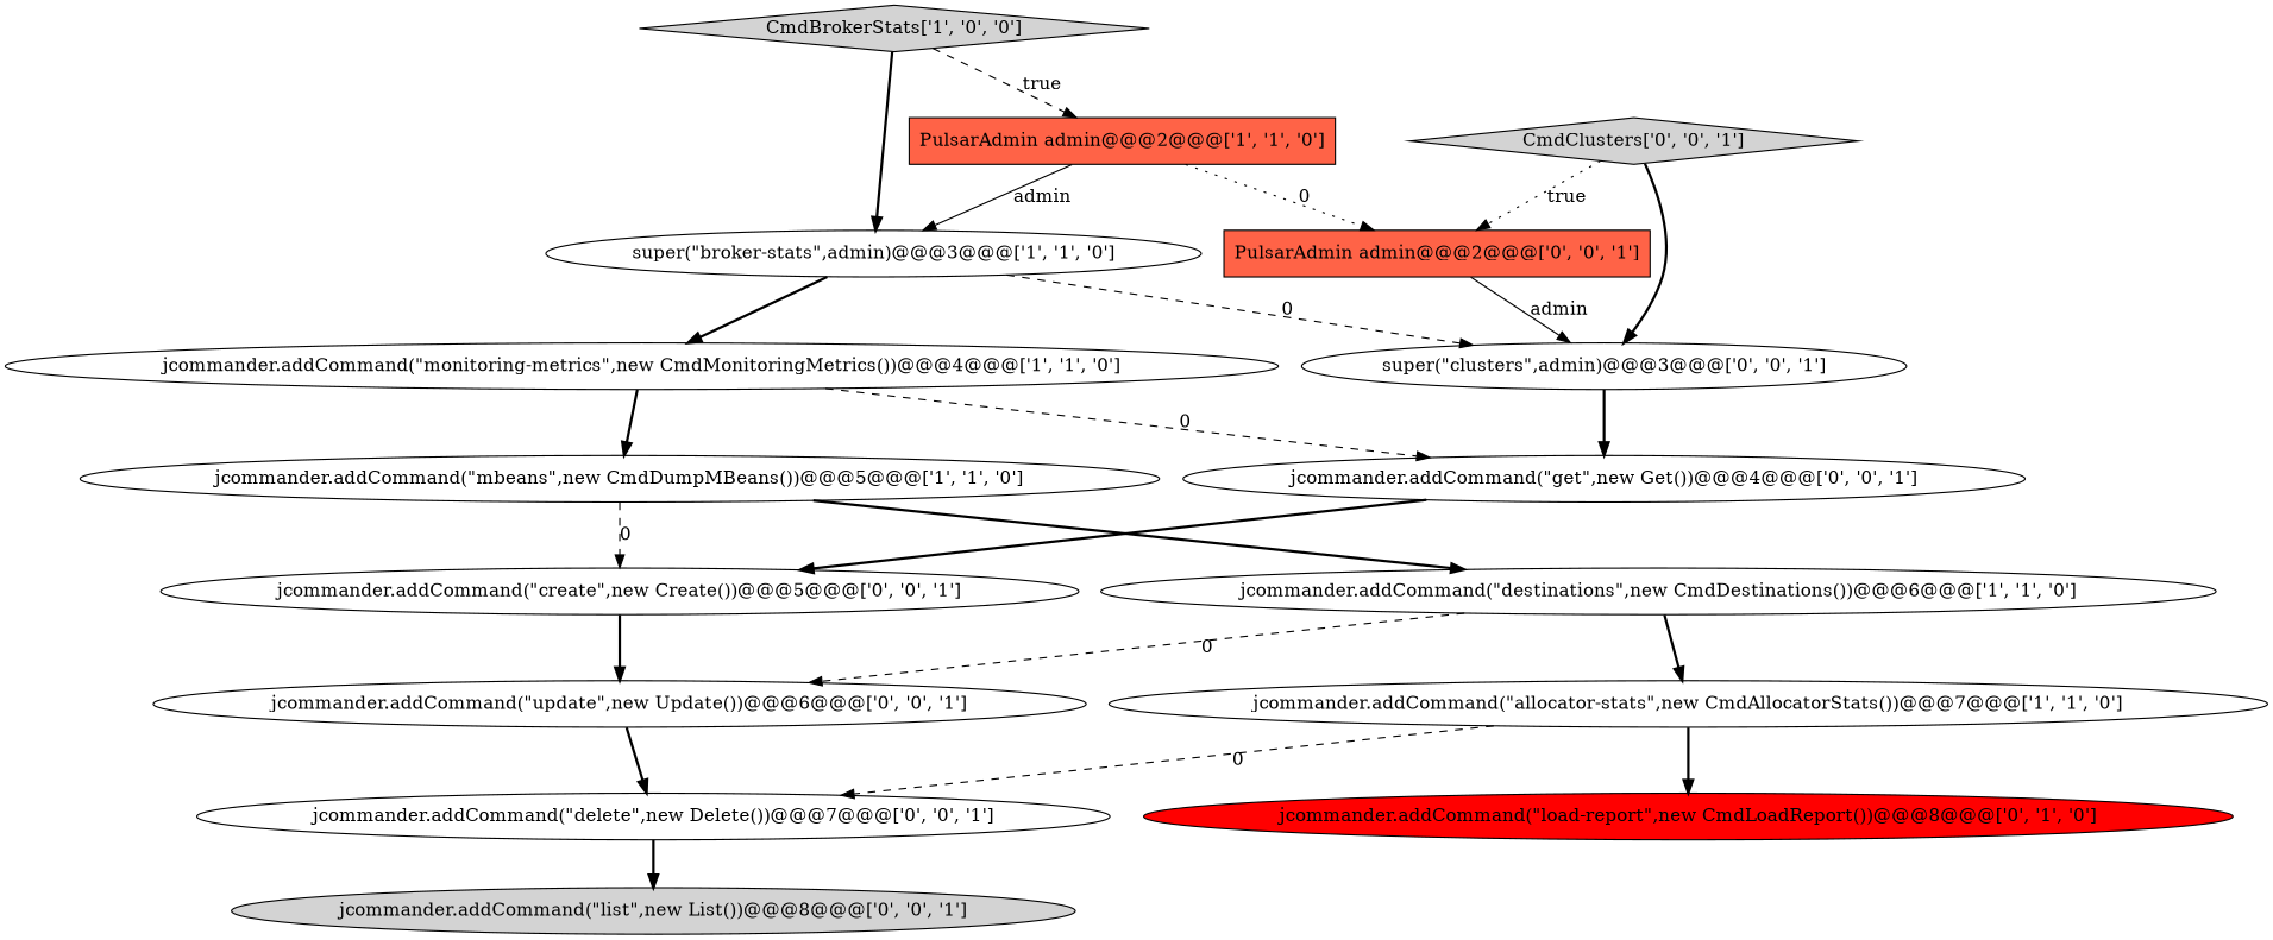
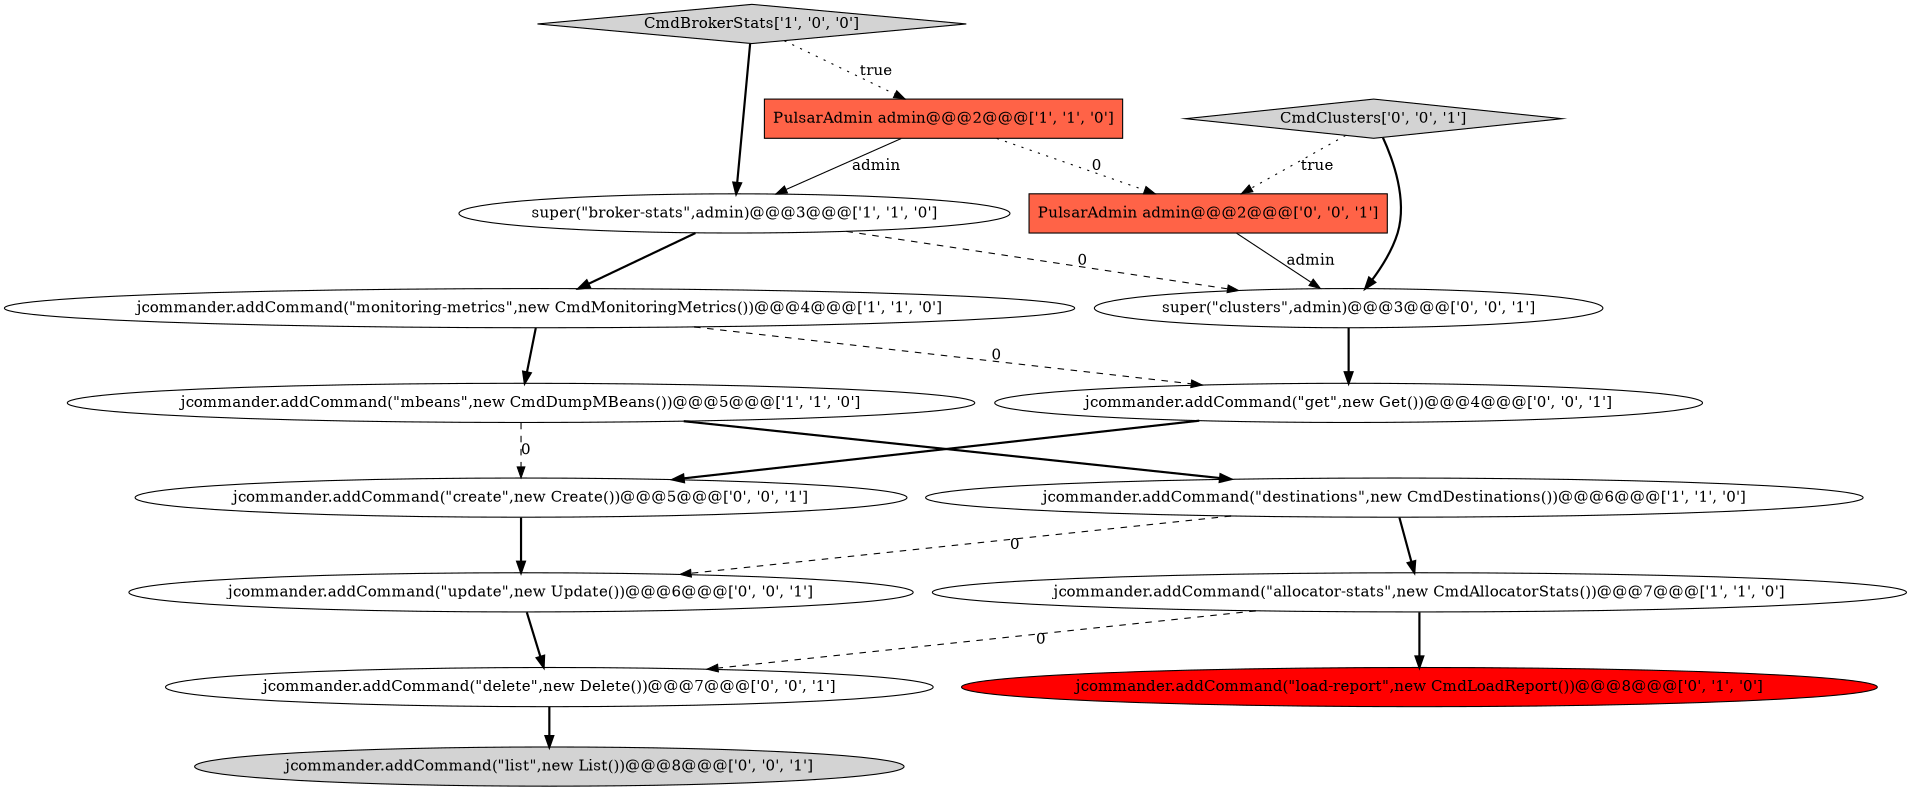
  digraph {
    node [fillcolor=white shape=ellipse style=filled]
    edge [style=bold]
    n1 [fillcolor=lightgray label="CmdBrokerStats['1', '0', '0']" shape=diamond]
    n2 [fillcolor=tomato label="PulsarAdmin admin@@@2@@@['1', '1', '0']" shape=box]
    n3 [label="super(\"broker-stats\",admin)@@@3@@@['1', '1', '0']"]
    n4 [fillcolor=tomato label="PulsarAdmin admin@@@2@@@['0', '0', '1']" shape=box]
    n5 [label="jcommander.addCommand(\"monitoring-metrics\",new CmdMonitoringMetrics())@@@4@@@['1', '1', '0']"]
    n6 [label="super(\"clusters\",admin)@@@3@@@['0', '0', '1']"]
    n7 [label="jcommander.addCommand(\"get\",new Get())@@@4@@@['0', '0', '1']"]
    n8 [label="jcommander.addCommand(\"create\",new Create())@@@5@@@['0', '0', '1']"]
    n9 [label="jcommander.addCommand(\"update\",new Update())@@@6@@@['0', '0', '1']"]
    n10 [label="jcommander.addCommand(\"mbeans\",new CmdDumpMBeans())@@@5@@@['1', '1', '0']"]
    n11 [fillcolor=lightgray label="CmdClusters['0', '0', '1']" shape=diamond]
    n12 [label="jcommander.addCommand(\"destinations\",new CmdDestinations())@@@6@@@['1', '1', '0']"]
    n13 [label="jcommander.addCommand(\"allocator-stats\",new CmdAllocatorStats())@@@7@@@['1', '1', '0']"]
    n14 [fillcolor=red label="jcommander.addCommand(\"load-report\",new CmdLoadReport())@@@8@@@['0', '1', '0']"]
    n15 [label="jcommander.addCommand(\"delete\",new Delete())@@@7@@@['0', '0', '1']"]
    n16 [fillcolor=lightgray label="jcommander.addCommand(\"list\",new List())@@@8@@@['0', '0', '1']"]
-   n1 -> n2 [label=true style=dashed]
+   n1 -> n2 [label=true style=dotted]
    n1 -> n3
    n2 -> n3 [label=admin style=solid]
    n2 -> n4 [label=0 style=dotted]
    n3 -> n5
    n3 -> n6 [label=0 style=dashed]
    n4 -> n6 [label=admin style=solid]
    n5 -> n7 [label=0 style=dashed]
    n5 -> n10
    n6 -> n7
    n7 -> n8
    n8 -> n9
    n9 -> n15
    n10 -> n8 [label=0 style=dashed]
    n10 -> n12
    n11 -> n4 [label=true style=dotted]
    n11 -> n6
    n12 -> n9 [label=0 style=dashed]
    n12 -> n13
    n13 -> n14
    n13 -> n15 [label=0 style=dashed]
    n15 -> n16
  }
